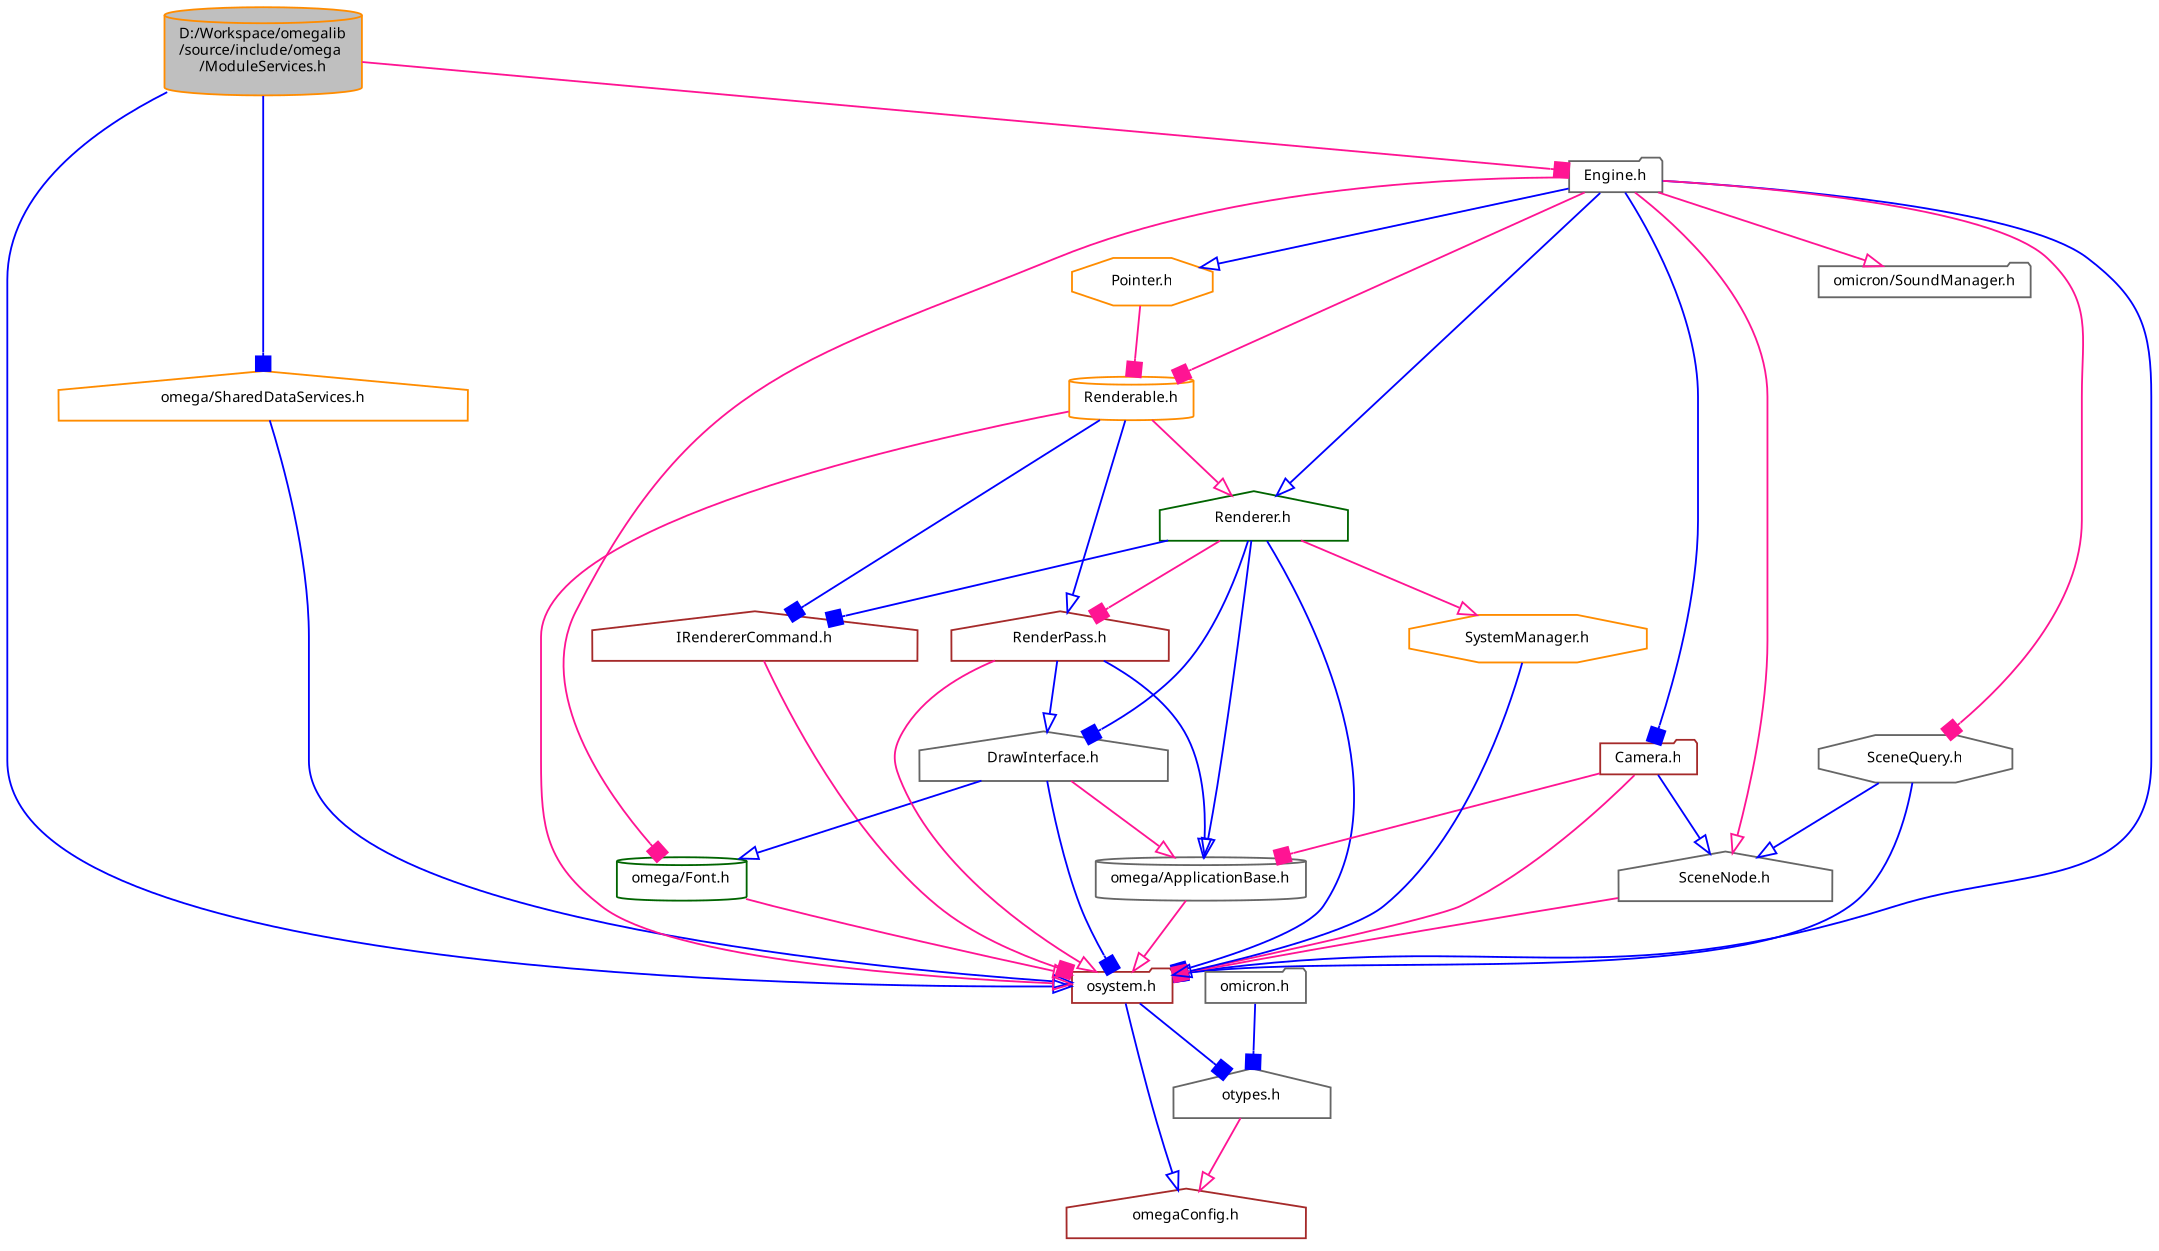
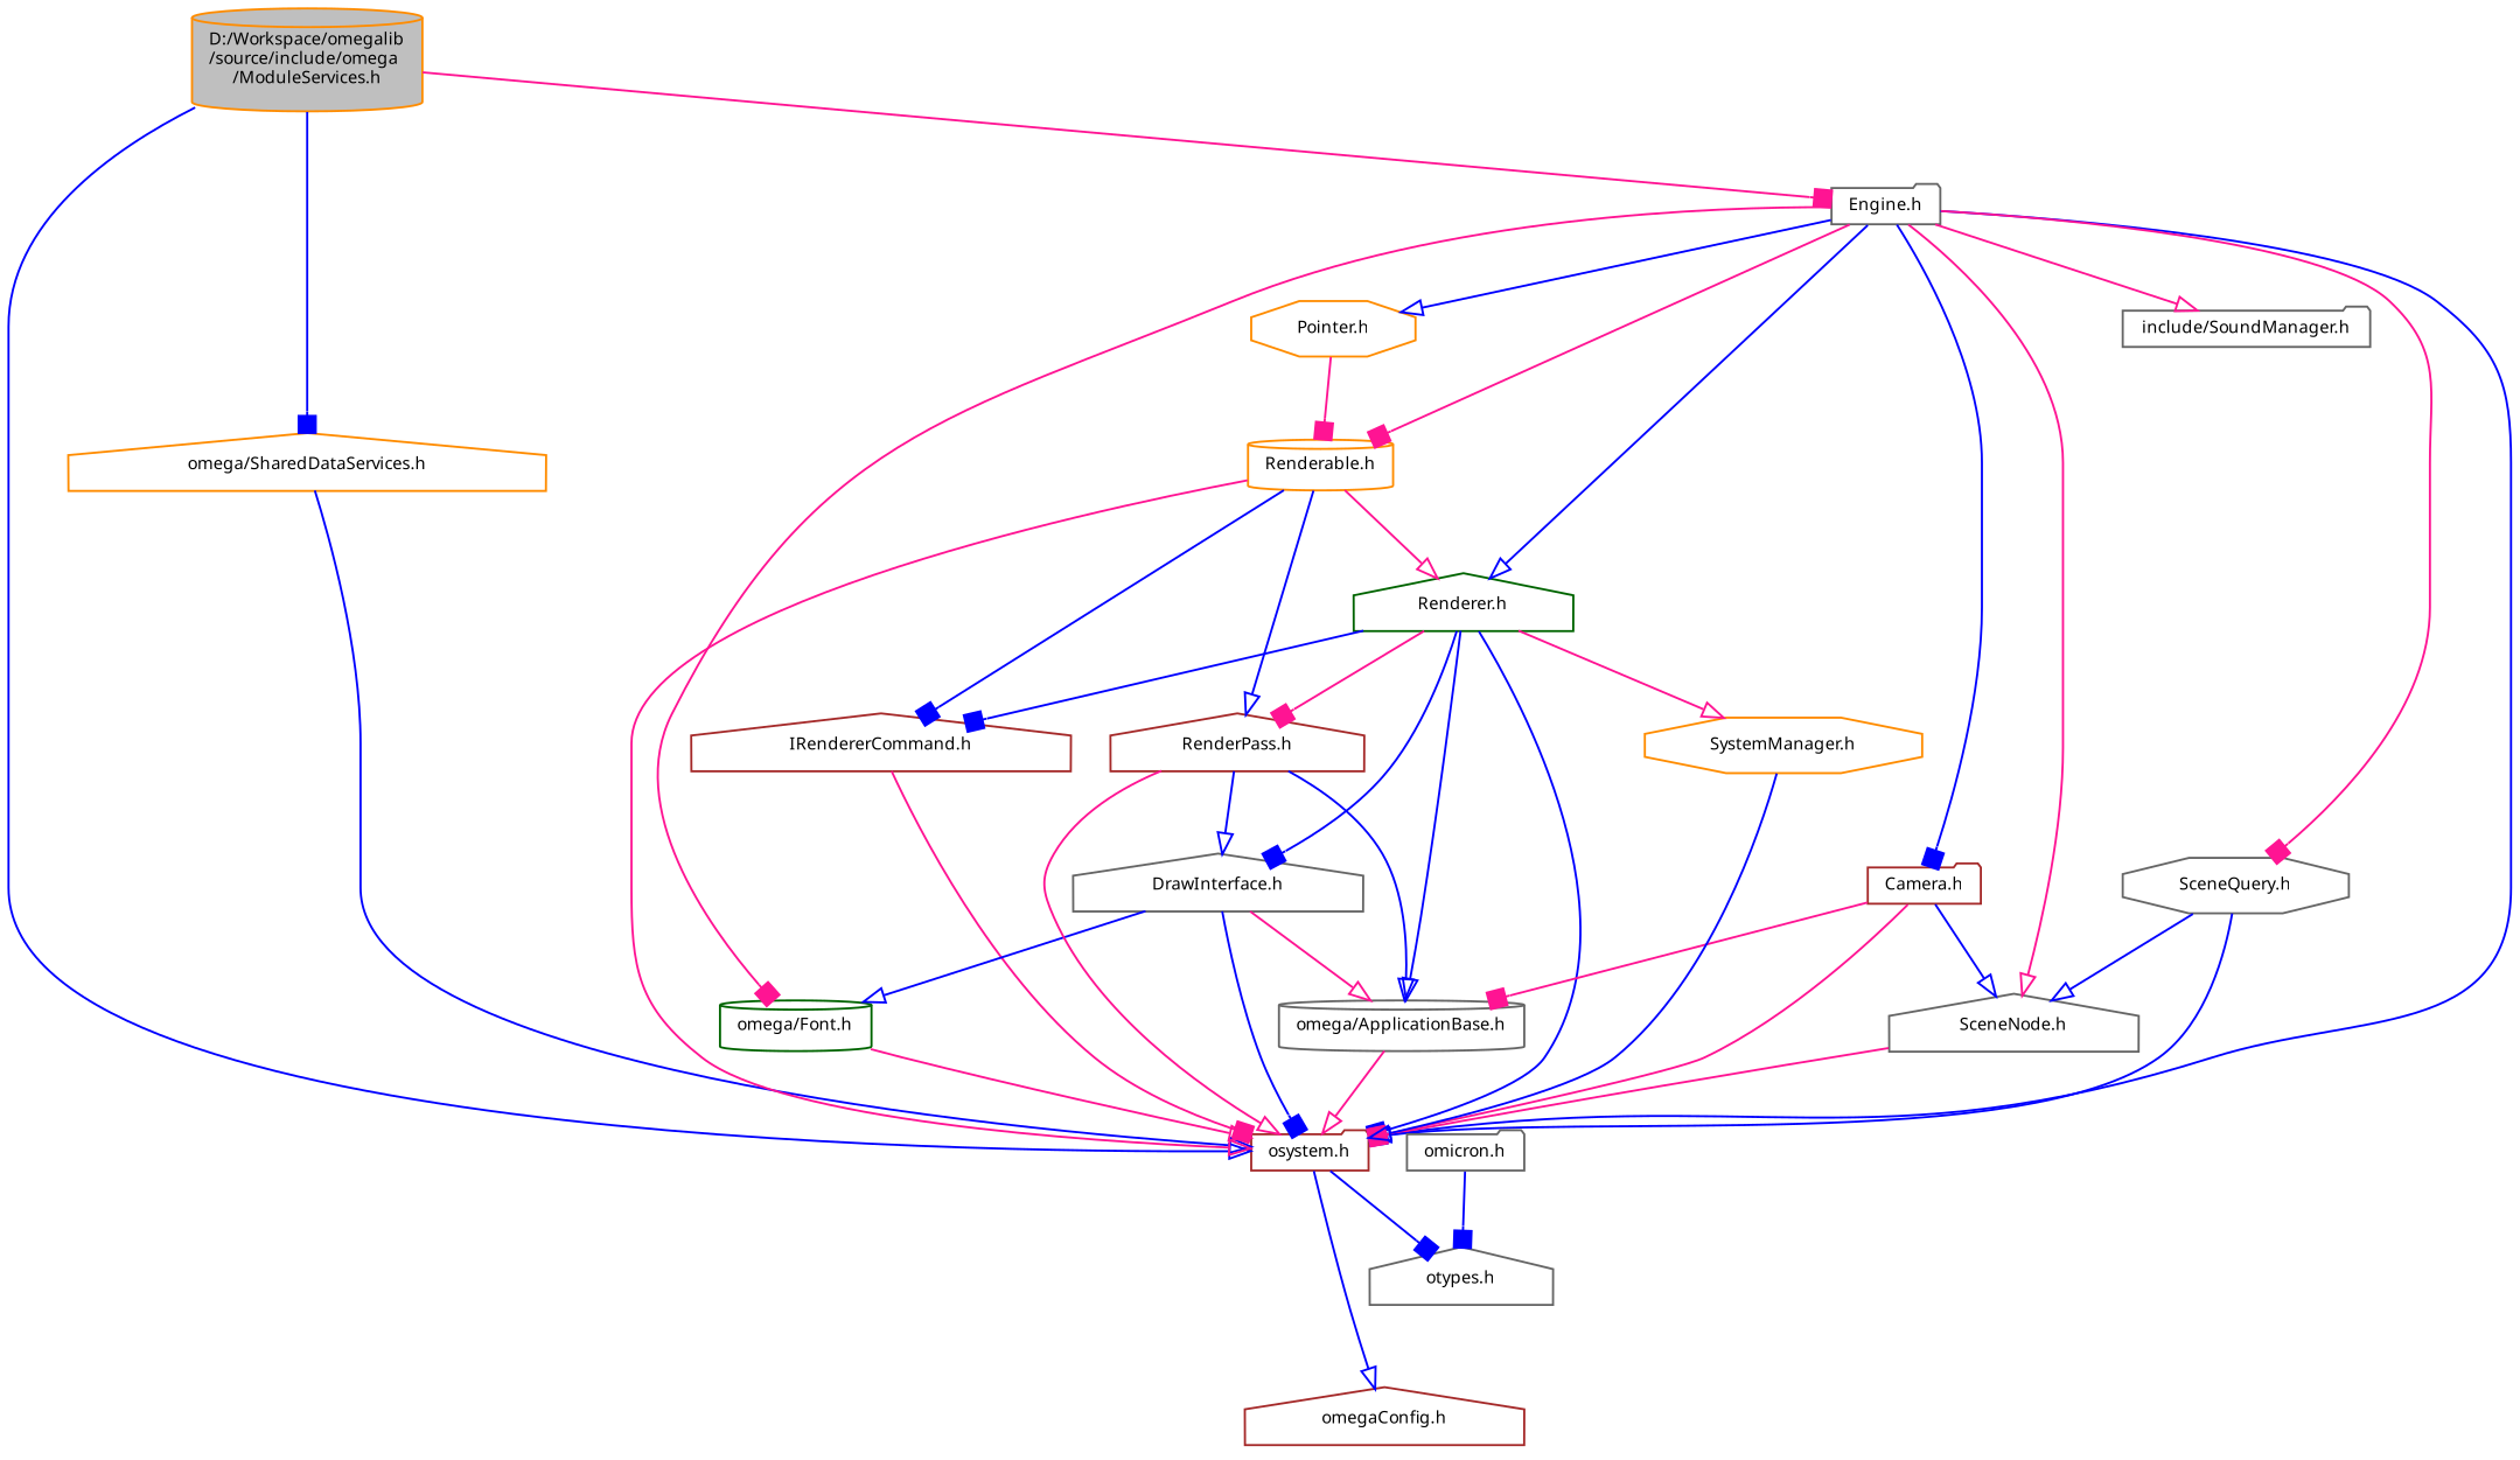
  digraph {
    node [color=gray40 fontname="FreeSans.ttf" fontsize=8 shape=house]
    edge [arrowhead=onormal color=blue fontname="FreeSans.ttf" fontsize=8 labelfontname="FreeSans.ttf" labelfontsize=8 style=solid]
    n1 [color=darkorange fillcolor=grey75 fontcolor=black height=0.2 label="D:/Workspace/omegalib\l/source/include/omega\l/ModuleServices.h" shape=cylinder style=filled width=0.4]
    n2 [color=brown height=0.2 label="osystem.h" shape=folder width=0.4]
    n3 [height=0.2 label="Engine.h" shape=folder width=0.4]
    n4 [color=darkorange height=0.2 label="omega/SharedDataServices.h" width=0.4]
    n5 [color=brown height=0.2 label="omegaConfig.h" width=0.4]
    n6 [height=0.2 label="otypes.h" width=0.4]
    n7 [color=darkgreen height=0.2 label="Renderer.h" width=0.4]
    n8 [color=darkgreen height=0.2 label="omega/Font.h" shape=cylinder width=0.4]
    n9 [height=0.2 label="SceneNode.h" width=0.4]
    n10 [color=darkorange height=0.2 label="Pointer.h" shape=octagon width=0.4]
    n11 [color=darkorange height=0.2 label="Renderable.h" shape=cylinder width=0.4]
    n12 [height=0.2 label="SceneQuery.h" shape=octagon width=0.4]
    n13 [color=brown height=0.2 label="Camera.h" shape=folder width=0.4]
-   n14 [height=0.2 label="omicron/SoundManager.h" shape=folder width=0.4]
+   n14 [height=0.2 label="include/SoundManager.h" shape=folder width=0.4]
    n15 [height=0.2 label="omicron.h" shape=folder width=0.4]
    n16 [color=brown height=0.2 label="IRendererCommand.h" width=0.4]
    n17 [height=0.2 label="DrawInterface.h" width=0.4]
    n18 [height=0.2 label="omega/ApplicationBase.h" shape=cylinder width=0.4]
    n19 [color=brown height=0.2 label="RenderPass.h" width=0.4]
    n20 [color=darkorange height=0.2 label="SystemManager.h" shape=octagon width=0.4]
    n1 -> n2
    n1 -> n3 [arrowhead=box color=deeppink]
    n1 -> n4 [arrowhead=box]
    n2 -> n5
    n2 -> n6 [arrowhead=box]
    n3 -> n2 [arrowhead=box]
    n3 -> n7
    n3 -> n8 [arrowhead=box color=deeppink]
    n3 -> n9 [color=deeppink]
    n3 -> n10
    n3 -> n11 [arrowhead=box color=deeppink]
    n3 -> n12 [arrowhead=box color=deeppink]
    n3 -> n13 [arrowhead=box]
    n3 -> n14 [color=deeppink]
    n4 -> n2
-   n6 -> n5 [color=deeppink]
    n7 -> n2 [arrowhead=box]
    n7 -> n16 [arrowhead=box]
    n7 -> n17 [arrowhead=box]
    n7 -> n18
    n7 -> n19 [arrowhead=box color=deeppink]
    n7 -> n20 [color=deeppink]
    n8 -> n2 [color=deeppink]
    n9 -> n2 [arrowhead=box color=deeppink]
    n10 -> n11 [arrowhead=box color=deeppink]
    n11 -> n2 [color=deeppink]
    n11 -> n7 [color=deeppink]
    n11 -> n16 [arrowhead=box]
    n11 -> n19
-   n12 -> n2 [arrowhead=box]
+   n12 -> n2
    n12 -> n9
    n13 -> n2 [arrowhead=box color=deeppink]
    n13 -> n9
    n13 -> n18 [arrowhead=box color=deeppink]
    n15 -> n6 [arrowhead=box]
    n16 -> n2 [arrowhead=box color=deeppink]
    n17 -> n2 [arrowhead=box]
    n17 -> n8
    n17 -> n18 [color=deeppink]
    n18 -> n2 [color=deeppink]
    n19 -> n2 [color=deeppink]
    n19 -> n17
    n19 -> n18
    n20 -> n2
  }
